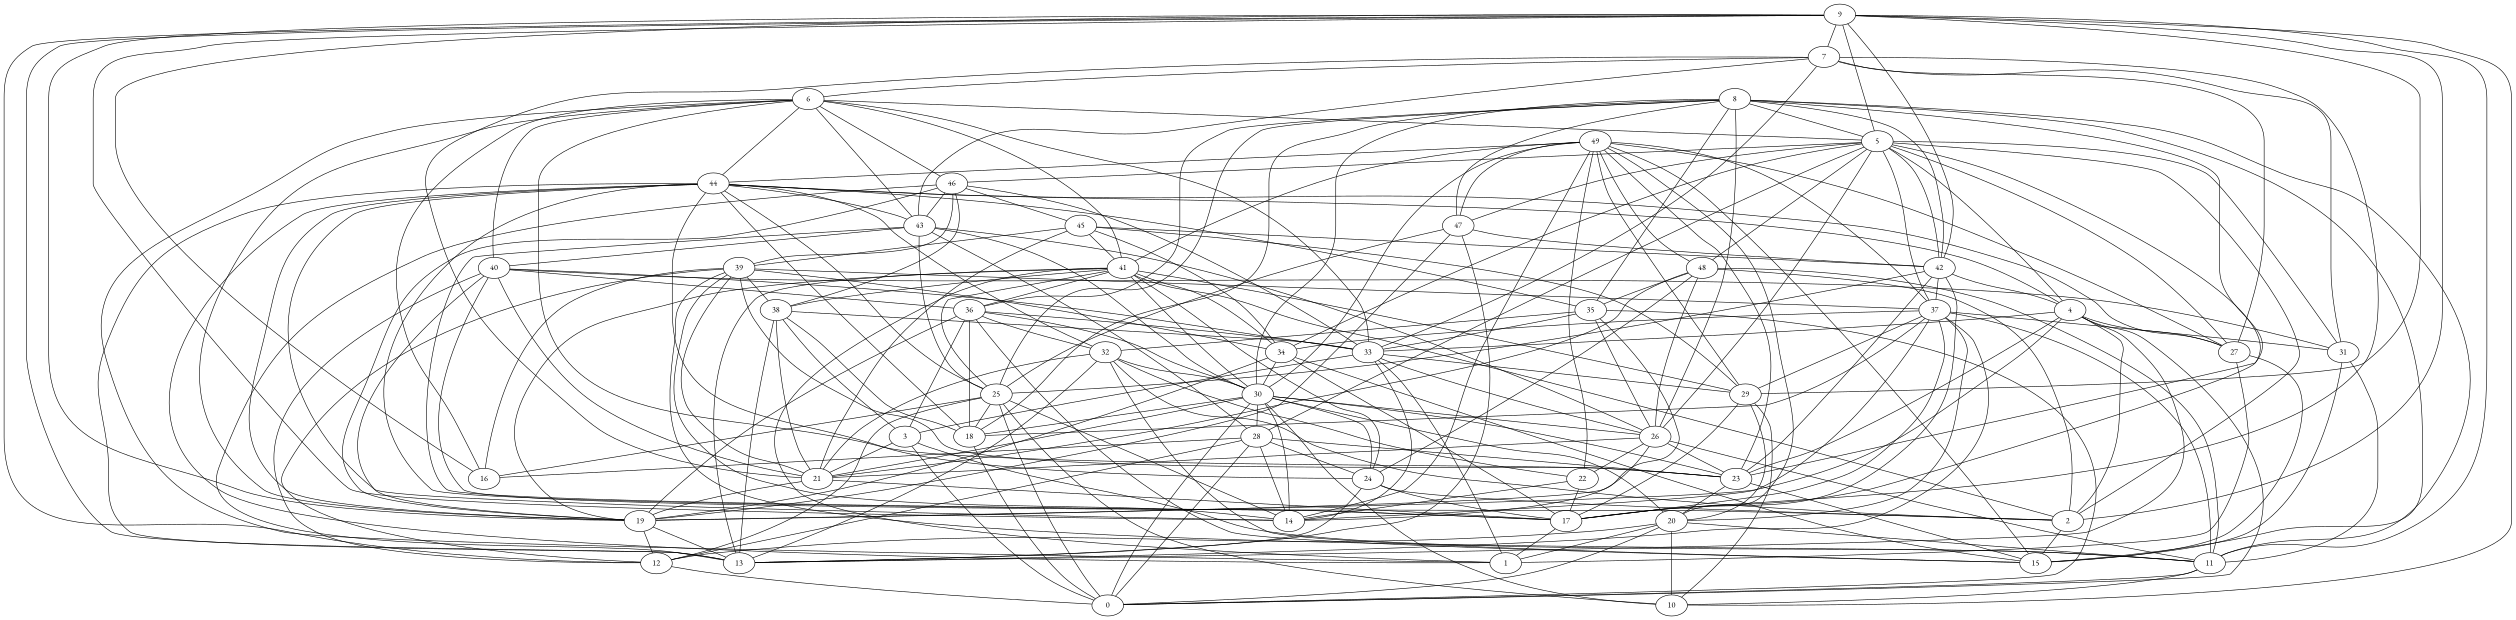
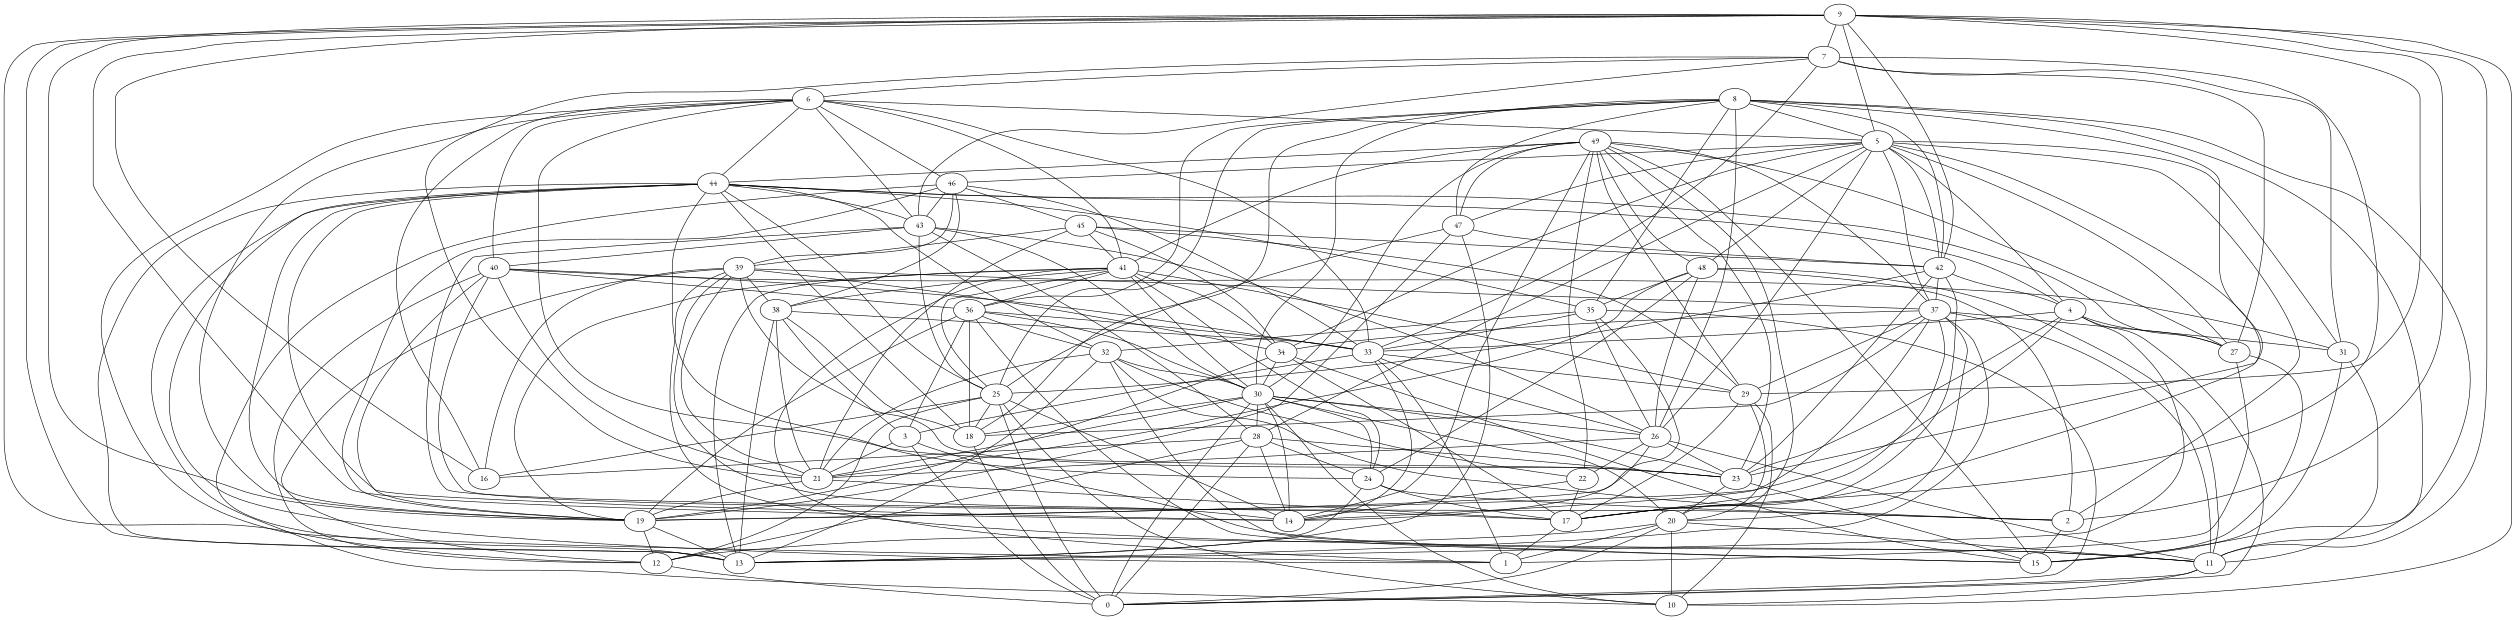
  digraph {
    fontname="EB Garamond"
    node [fontname="EB Garamond"]
    edge [color=black dir=none fontname="EB Garamond"]
    33
    26
    1
    3
    14
    29
    11
    22
    21
    23
    0
    34
    17
    19
    15
    30
    12
    13
    24
    18
    10
    28
    20
    31
    40
    2
    36
    35
    32
    27
    48
    37
    44
    43
    4
    25
    16
    5
    47
    42
    46
    39
    38
    45
    9
    7
    6
    41
    8
    49
    subgraph sub_1 {
      33
      26
      1
      3
      14
      29
      11
      22
      21
      23
      0
      34
      17
      19
      15
      30
      12
      13
      24
      18
      10
      28
      20
      31
      40
      2
      36
      35
      32
      27
      48
      37
      44
      43
      4
      25
      16
      5
      47
      42
      46
      39
      38
      45
      9
      7
      6
      41
      8
      49
    }
    33 -> 26
    33 -> 1
    33 -> 3
    33 -> 14
    33 -> 29
    26 -> 14
    26 -> 11
    26 -> 22
    26 -> 21
    26 -> 23
    3 -> 11
    3 -> 21
    3 -> 0
    29 -> 17
    29 -> 10
    29 -> 20
    11 -> 0
    11 -> 10
    22 -> 14
    22 -> 17
    21 -> 17
    21 -> 19
    23 -> 15
    23 -> 20
    34 -> 17
    34 -> 19
    34 -> 15
    34 -> 30
    17 -> 1
    19 -> 12
    19 -> 13
    30 -> 26
    30 -> 14
    30 -> 21
    30 -> 23
    30 -> 0
    30 -> 24
    30 -> 18
    30 -> 10
    30 -> 28
    30 -> 20
    12 -> 0
    24 -> 17
    24 -> 13
    24 -> 2
    18 -> 0
    28 -> 14
    28 -> 23
    28 -> 0
    28 -> 12
    28 -> 24
    28 -> 16
    20 -> 1
    20 -> 11
    20 -> 0
    20 -> 12
    20 -> 10
    31 -> 11
    31 -> 15
    40 -> 33
    40 -> 21
    40 -> 19
    40 -> 12
    40 -> 31
    40 -> 2
    40 -> 36
    2 -> 15
    36 -> 33
    36 -> 3
    36 -> 19
    36 -> 15
    36 -> 30
    36 -> 18
    36 -> 32
    35 -> 33
    35 -> 26
    35 -> 0
    35 -> 19
    35 -> 32
    32 -> 22
    32 -> 21
    32 -> 15
    32 -> 30
    32 -> 13
    32 -> 2
    27 -> 1
    27 -> 15
    48 -> 26
    48 -> 11
    48 -> 21
    48 -> 24
    48 -> 2
    48 -> 35
    37 -> 14
    37 -> 29
    37 -> 11
    37 -> 34
    37 -> 17
    37 -> 13
    37 -> 18
    37 -> 20
    37 -> 31
    44 -> 1
    44 -> 14
    44 -> 19
    44 -> 13
    44 -> 24
    44 -> 18
-   44 -> 17
+   44 -> 10
    44 -> 35
    44 -> 32
    44 -> 27
    44 -> 43
    44 -> 4
    44 -> 25
    43 -> 26
    43 -> 17
    43 -> 30
    43 -> 28
    43 -> 40
    43 -> 25
    4 -> 33
    4 -> 23
    4 -> 0
    4 -> 19
    4 -> 13
-   4 -> 2
    4 -> 27
    25 -> 14
    25 -> 0
    25 -> 12
    25 -> 18
    25 -> 10
    25 -> 16
    5 -> 26
    5 -> 34
    5 -> 17
    5 -> 28
    5 -> 31
    5 -> 2
    5 -> 27
    5 -> 48
    5 -> 37
    5 -> 4
    5 -> 47
    5 -> 42
    5 -> 46
    47 -> 19
    47 -> 13
    47 -> 25
    47 -> 42
    42 -> 23
    42 -> 17
    42 -> 37
    42 -> 4
    42 -> 25
    46 -> 33
    46 -> 19
    46 -> 13
    46 -> 43
    46 -> 39
    46 -> 38
    46 -> 45
    39 -> 14
    39 -> 11
    39 -> 21
    39 -> 23
    39 -> 34
    39 -> 12
    39 -> 37
    39 -> 16
    39 -> 38
    38 -> 33
    38 -> 3
    38 -> 21
    38 -> 13
    38 -> 18
    45 -> 29
    45 -> 21
    45 -> 34
    45 -> 42
    45 -> 39
    45 -> 41
    9 -> 14
    9 -> 29
    9 -> 11
    9 -> 19
    9 -> 12
    9 -> 13
    9 -> 10
    9 -> 2
    9 -> 16
    9 -> 5
    9 -> 42
    9 -> 7
    7 -> 33
    7 -> 21
    7 -> 17
    7 -> 31
    7 -> 27
    7 -> 43
    7 -> 6
    6 -> 33
    6 -> 1
    6 -> 23
    6 -> 19
    6 -> 40
    6 -> 44
    6 -> 43
    6 -> 16
    6 -> 5
    6 -> 46
    6 -> 41
    41 -> 1
    41 -> 29
    41 -> 34
    41 -> 19
    41 -> 30
    41 -> 13
    41 -> 24
-   41 -> 2
    41 -> 36
    41 -> 25
    41 -> 38
    8 -> 26
    8 -> 11
    8 -> 23
    8 -> 15
    8 -> 30
    8 -> 18
    8 -> 36
    8 -> 35
    8 -> 25
    8 -> 5
    8 -> 47
    8 -> 42
    49 -> 14
    49 -> 29
    49 -> 22
    49 -> 23
    49 -> 15
    49 -> 30
    49 -> 20
    49 -> 27
    49 -> 48
    49 -> 37
    49 -> 44
    49 -> 47
    49 -> 41
  }
